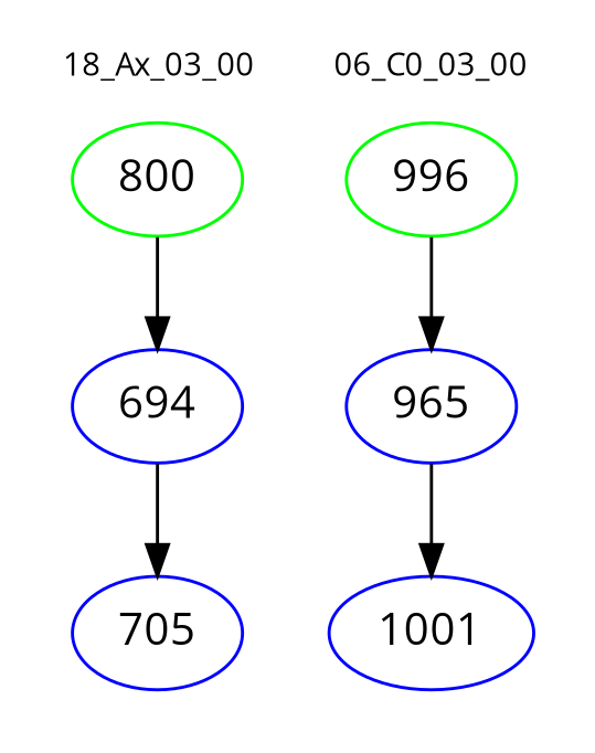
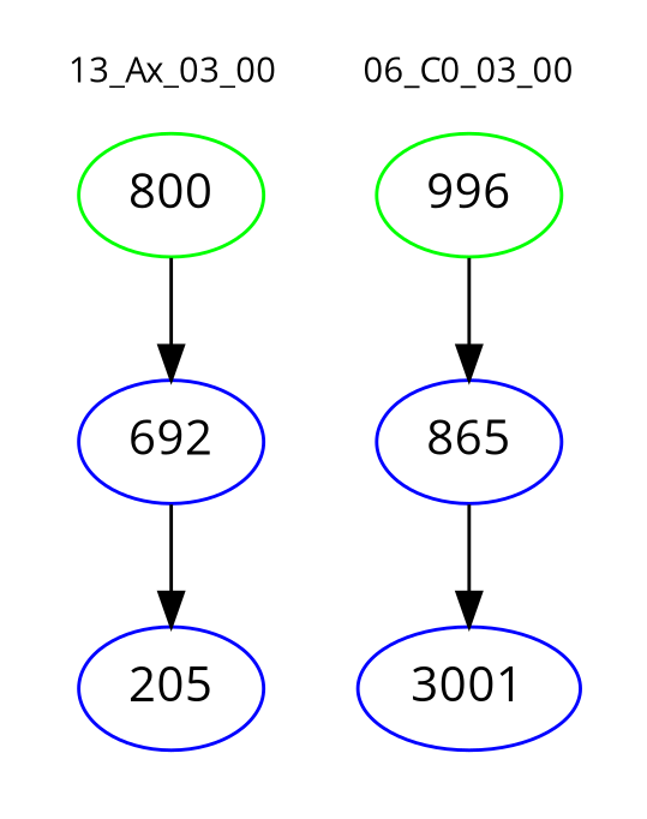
  digraph {
    fontname="Open Sans"
    node [color=blue fontname="Open Sans"]
    edge [color=black fontname="Open Sans"]
    n1 [color=green label=800]
-   n2 [label=694]
-   n3 [label=705]
+   n2 [label=692]
+   n3 [label=205]
    n4 [color=green label=996]
-   n5 [label=965]
-   n6 [label=1001]
+   n5 [label=865]
+   n6 [label=3001]
    subgraph cluster_1 {
      color=white
      fontsize=10
-     label="18_Ax_03_00"
+     label="13_Ax_03_00"
      n1
      n2
      n3
    }
    subgraph cluster_2 {
      color=white
      fontsize=10
      label="06_C0_03_00"
      n4
      n5
      n6
    }
    n1 -> n2
    n2 -> n3
    n4 -> n5
    n5 -> n6
  }
